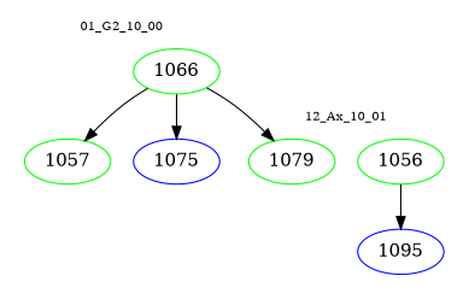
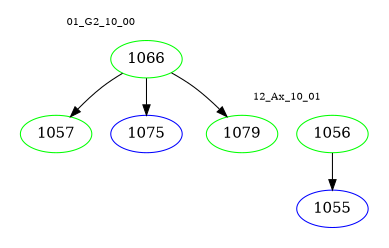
  digraph {
    node [color=green]
    edge [color=black]
    n1 [label=1056]
-   n2 [color=blue label=1095]
+   n2 [color=blue label=1055]
    n3 [label=1079]
    n4 [label=1066]
    n5 [label=1057]
    n6 [color=blue label=1075]
    subgraph cluster_1 {
      color=white
      fontsize=10
      label="12_Ax_10_01"
      n1
      n2
      n3
    }
    subgraph cluster_2 {
      color=white
      fontsize=10
      label="01_G2_10_00"
      n4
      n5
      n6
    }
    n1 -> n2
    n4 -> n3
    n4 -> n5
    n4 -> n6
  }
